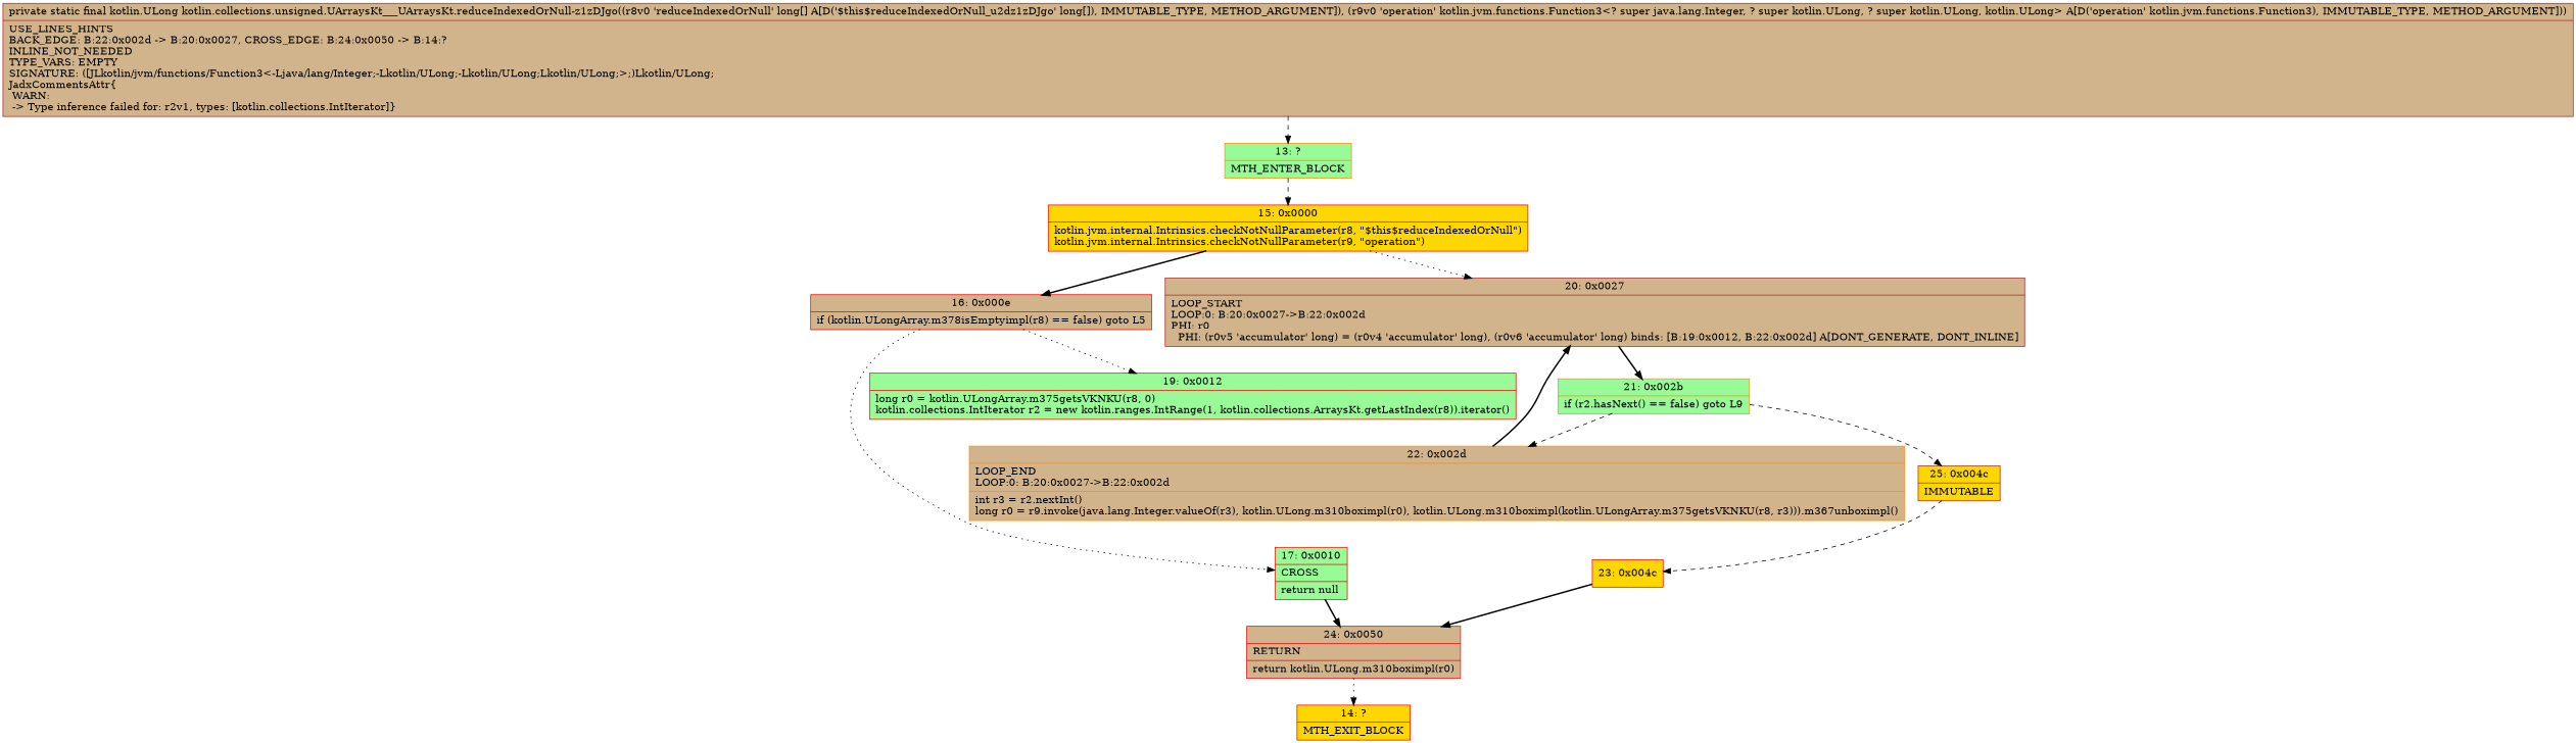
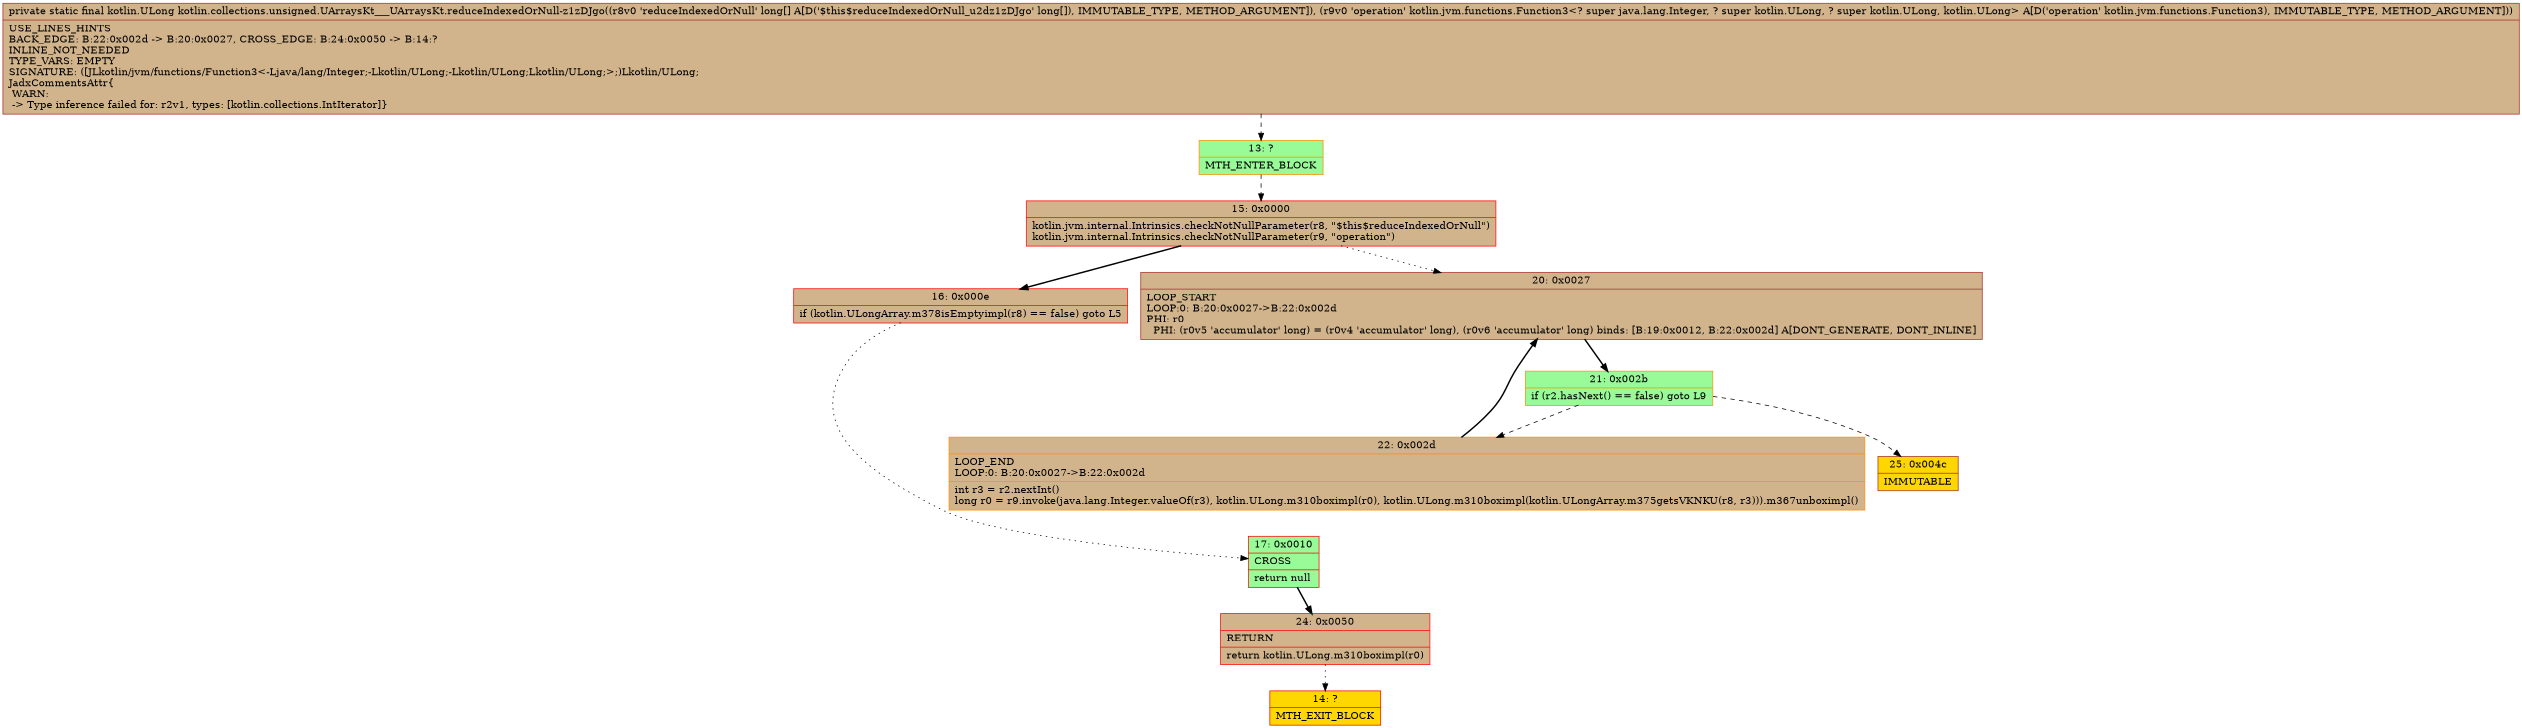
  digraph {
    fontname="DejaVu Serif"
    node [color=red fillcolor=tan fontname="DejaVu Serif" shape=record style=filled]
    edge [fontname="DejaVu Serif" style=dashed]
    n1 [color=darkorange fillcolor=palegreen label="{13\:\ ?|MTH_ENTER_BLOCK\l}"]
-   n2 [fillcolor=gold label="{15\:\ 0x0000|kotlin.jvm.internal.Intrinsics.checkNotNullParameter(r8, \"$this$reduceIndexedOrNull\")\lkotlin.jvm.internal.Intrinsics.checkNotNullParameter(r9, \"operation\")\l}"]
+   n2 [label="{15\:\ 0x0000|kotlin.jvm.internal.Intrinsics.checkNotNullParameter(r8, \"$this$reduceIndexedOrNull\")\lkotlin.jvm.internal.Intrinsics.checkNotNullParameter(r9, \"operation\")\l}"]
    n3 [label="{16\:\ 0x000e|if (kotlin.ULongArray.m378isEmptyimpl(r8) == false) goto L5\l}"]
    n4 [color=brown label="{20\:\ 0x0027|LOOP_START\lLOOP:0: B:20:0x0027\-\>B:22:0x002d\lPHI: r0 \l  PHI: (r0v5 'accumulator' long) = (r0v4 'accumulator' long), (r0v6 'accumulator' long) binds: [B:19:0x0012, B:22:0x002d] A[DONT_GENERATE, DONT_INLINE]\l}"]
    n5 [fillcolor=palegreen label="{17\:\ 0x0010|CROSS\l|return null\l}"]
-   n6 [fillcolor=palegreen label="{19\:\ 0x0012|long r0 = kotlin.ULongArray.m375getsVKNKU(r8, 0)\lkotlin.collections.IntIterator r2 = new kotlin.ranges.IntRange(1, kotlin.collections.ArraysKt.getLastIndex(r8)).iterator()\l}"]
    n7 [label="{24\:\ 0x0050|RETURN\l|return kotlin.ULong.m310boximpl(r0)\l}"]
    n8 [fillcolor=gold label="{14\:\ ?|MTH_EXIT_BLOCK\l}"]
    n9 [color=darkorange fillcolor=palegreen label="{21\:\ 0x002b|if (r2.hasNext() == false) goto L9\l}"]
    n10 [color=darkorange label="{22\:\ 0x002d|LOOP_END\lLOOP:0: B:20:0x0027\-\>B:22:0x002d\l|int r3 = r2.nextInt()\llong r0 = r9.invoke(java.lang.Integer.valueOf(r3), kotlin.ULong.m310boximpl(r0), kotlin.ULong.m310boximpl(kotlin.ULongArray.m375getsVKNKU(r8, r3))).m367unboximpl()\l}"]
    n11 [color=brown fillcolor=gold label="{25\:\ 0x004c|IMMUTABLE\l}"]
-   n12 [fillcolor=gold label="{23\:\ 0x004c}"]
    n13 [color=brown label="{private static final kotlin.ULong kotlin.collections.unsigned.UArraysKt___UArraysKt.reduceIndexedOrNull\-z1zDJgo((r8v0 'reduceIndexedOrNull' long[] A[D('$this$reduceIndexedOrNull_u2dz1zDJgo' long[]), IMMUTABLE_TYPE, METHOD_ARGUMENT]), (r9v0 'operation' kotlin.jvm.functions.Function3\<? super java.lang.Integer, ? super kotlin.ULong, ? super kotlin.ULong, kotlin.ULong\> A[D('operation' kotlin.jvm.functions.Function3), IMMUTABLE_TYPE, METHOD_ARGUMENT]))  | USE_LINES_HINTS\lBACK_EDGE: B:22:0x002d \-\> B:20:0x0027, CROSS_EDGE: B:24:0x0050 \-\> B:14:?\lINLINE_NOT_NEEDED\lTYPE_VARS: EMPTY\lSIGNATURE: ([JLkotlin\/jvm\/functions\/Function3\<\-Ljava\/lang\/Integer;\-Lkotlin\/ULong;\-Lkotlin\/ULong;Lkotlin\/ULong;\>;)Lkotlin\/ULong;\lJadxCommentsAttr\{\l WARN: \l \-\> Type inference failed for: r2v1, types: [kotlin.collections.IntIterator]\}\l}"]
    n1 -> n2
    n2 -> n3 [style=bold]
    n2 -> n4 [style=dotted]
    n3 -> n5 [style=dotted]
-   n3 -> n6 [style=dotted]
    n4 -> n9 [style=bold]
    n5 -> n7 [style=bold]
    n7 -> n8 [style=dotted]
    n9 -> n10
    n9 -> n11
    n10 -> n4 [style=bold]
-   n11 -> n12
-   n12 -> n7 [style=bold]
    n13 -> n1
  }
